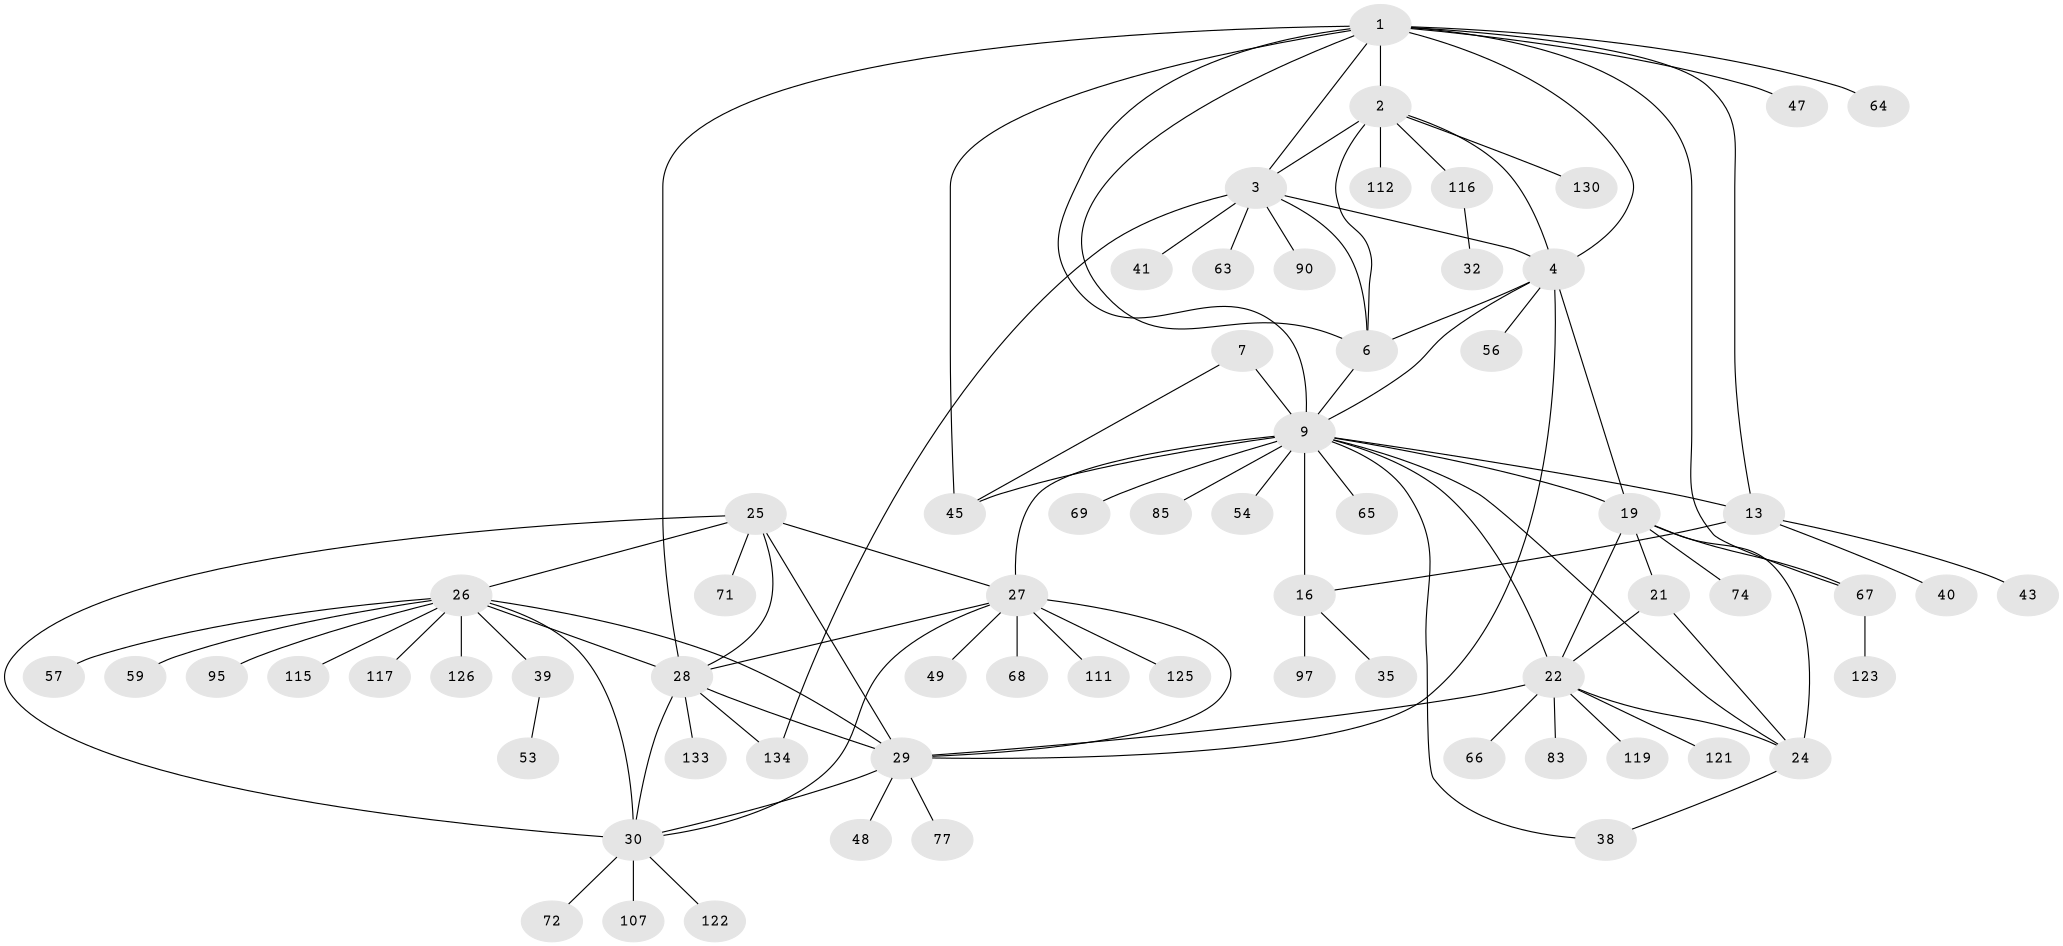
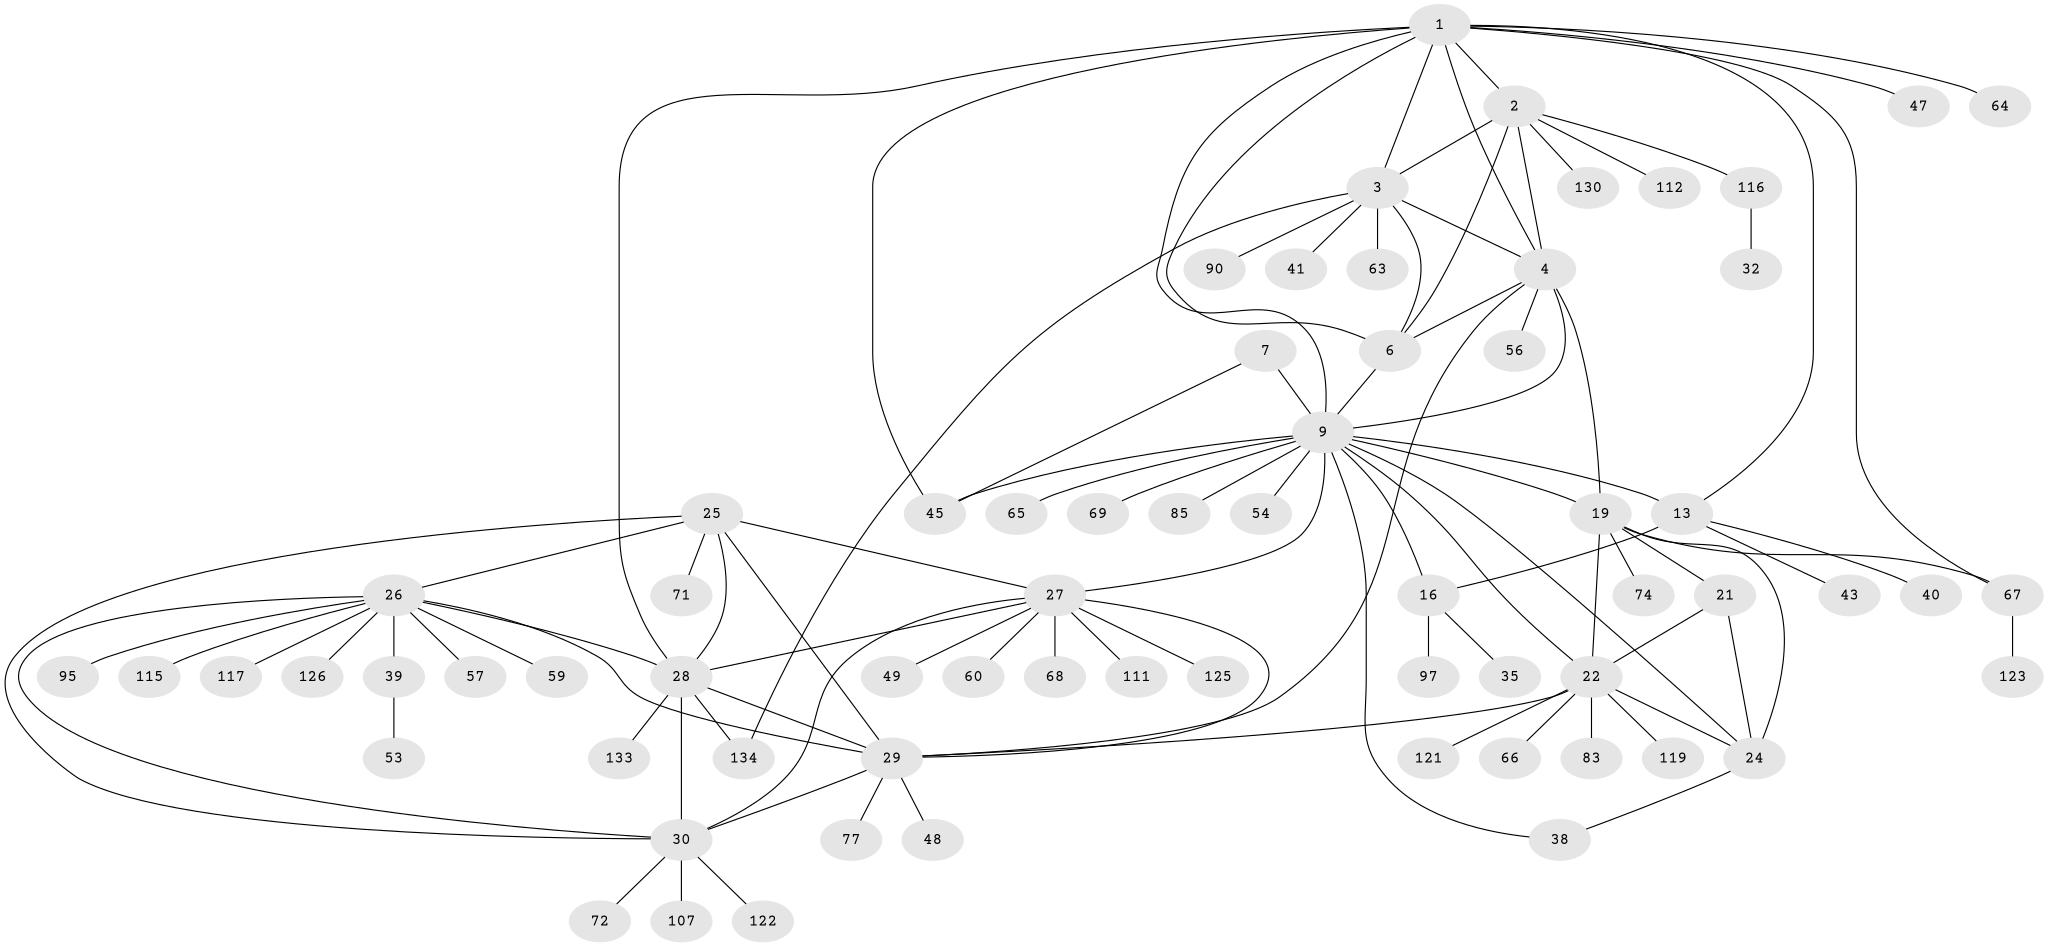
  graph {
    fontname="Courier Prime"
    node [color=gray90 fontname="Courier Prime" style=filled]
    edge [fontname="Courier Prime"]
    1 [super="+5"]
    2
    3
    4 [super="+86+102+105+96+109"]
    6 [super="+61+100+34"]
    9 [super="+50+55+92+89+120+132+11+58+12"]
    13 [super="+78+17+93+80+36"]
    28
    45 [super="+113+108"]
    47
    64
    67
    112
    116
    130
    41
    63
    90
    134
    19 [super="+20"]
    29 [super="+75+46+81"]
    56
    16 [super="+62"]
    22 [super="+23"]
    24 [super="+79+99+87+37+51"]
    27 [super="+42"]
    38
    54
    65
    69
    85
    40 [super="+88"]
    43
    30
    133
    123
    32
    21
    74
    48
    77 [super="+94+103"]
    7 [super="+8+118+10"]
    35 [super="+70"]
    97
    66
    83
    119
    121
    49
+   60
    68
    111
    125
    25
    26
    71
    39 [super="+73"]
    57
    59
    95
    115
    117
    126
    72 [super="+106"]
    107
    122 [super="+124"]
    53
    1 -- 2 [weight=2]
    1 -- 3 [weight=2]
    1 -- 4 [weight=2]
    1 -- 6 [weight=2]
    1 -- 9
    1 -- 13
    1 -- 28
    1 -- 45
    1 -- 47
    1 -- 64
    1 -- 67
    2 -- 3
    2 -- 4
    2 -- 6
    2 -- 112
    2 -- 116
    2 -- 130
    3 -- 4
    3 -- 6
    3 -- 41
    3 -- 63
    3 -- 90
    3 -- 134
    4 -- 6
    4 -- 9
    4 -- 19
    4 -- 29
    4 -- 56
    6 -- 9
    9 -- 13 [weight=6]
    9 -- 45
    9 -- 19
    9 -- 16 [weight=3]
    9 -- 22
    9 -- 24
    9 -- 27 [weight=2]
    9 -- 38
    9 -- 54
    9 -- 65 [weight=2]
    9 -- 69
    9 -- 85
    13 -- 16 [weight=2]
    13 -- 40
    13 -- 43
    28 -- 134
    28 -- 29
    28 -- 30
    28 -- 133
    67 -- 123
    116 -- 32
    19 -- 67
    19 -- 22 [weight=4]
    19 -- 24 [weight=2]
    19 -- 21 [weight=2]
    19 -- 74
    29 -- 30
    29 -- 48
    29 -- 77
    16 -- 35
    16 -- 97
    22 -- 29
    22 -- 24 [weight=2]
    22 -- 66
    22 -- 83
    22 -- 119
    22 -- 121
    24 -- 38
    27 -- 28
    27 -- 29
    27 -- 30
    27 -- 49
+   27 -- 60
    27 -- 68
    27 -- 111
    27 -- 125
    30 -- 72
    30 -- 107
    30 -- 122
    21 -- 22 [weight=2]
    21 -- 24
    7 -- 9 [weight=9]
    7 -- 45
    25 -- 28
    25 -- 29
    25 -- 27
    25 -- 30
    25 -- 26
    25 -- 71
    26 -- 28
    26 -- 29
    26 -- 30
    26 -- 39
    26 -- 57
    26 -- 59
    26 -- 95
    26 -- 115
    26 -- 117
    26 -- 126
    39 -- 53
  }
